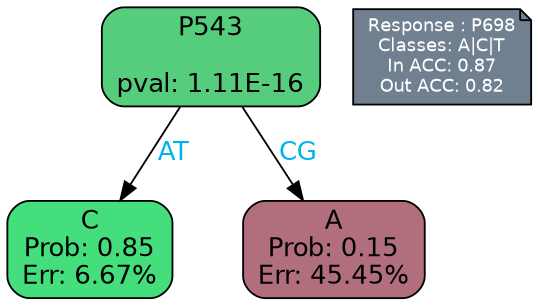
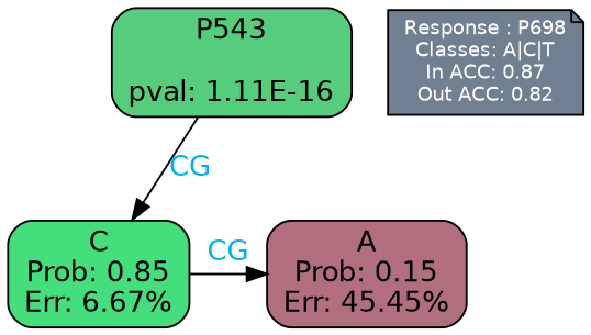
  digraph {
    ranksep=equally
    splines=polylines
    node [color=black fontname=helvetica shape=box style="filled, rounded"]
    edge [fontcolor=deepskyblue2 fontname=helvetica]
    n1 [fillcolor="#44de7c" label="C\nProb: 0.85\nErr: 6.67%"]
    n2 [fillcolor="#b16f7e" label="A\nProb: 0.15\nErr: 45.45%"]
    n3 [align=left fillcolor=slategray fontcolor=white fontsize=10 label="Response : P698\nClasses: A|C|T\nIn ACC: 0.87\nOut ACC: 0.82\n" shape=note style=filled]
    n4 [fillcolor="#55cd7c" label="P543\n\npval: 1.11E-16"]
    subgraph sub_1 {
      rank=same
      n1
      n2
    }
    subgraph sub_2 {
      rank=same
      n3
      n4
    }
-   n4 -> n1 [label=AT]
-   n4 -> n2 [label=CG]
+   n4 -> n1 [label=CG]
+   n1 -> n2 [label=CG]
  }
